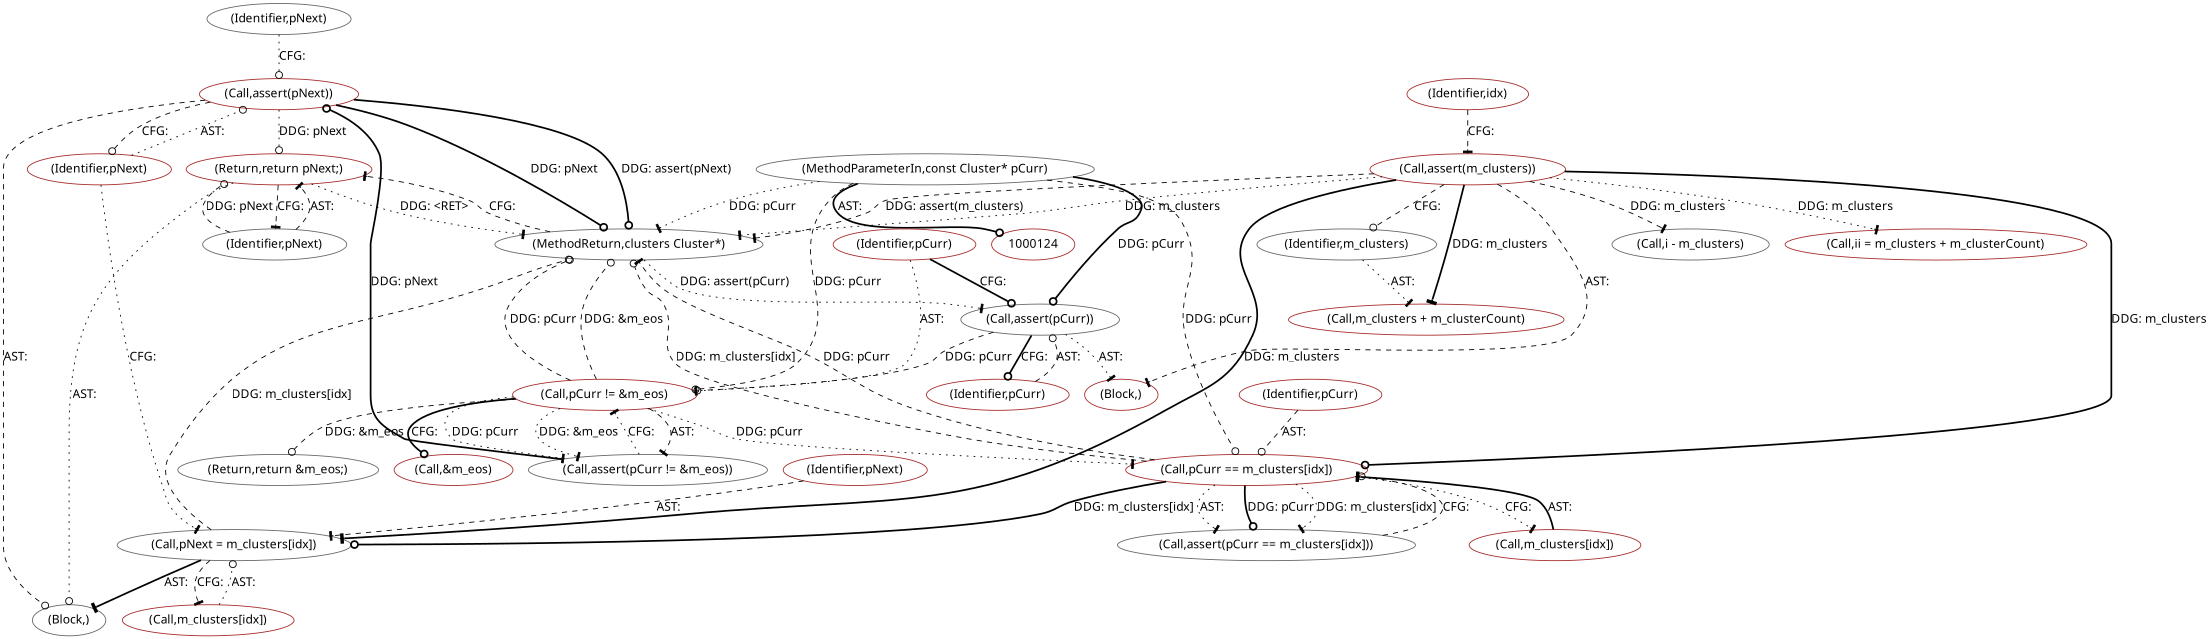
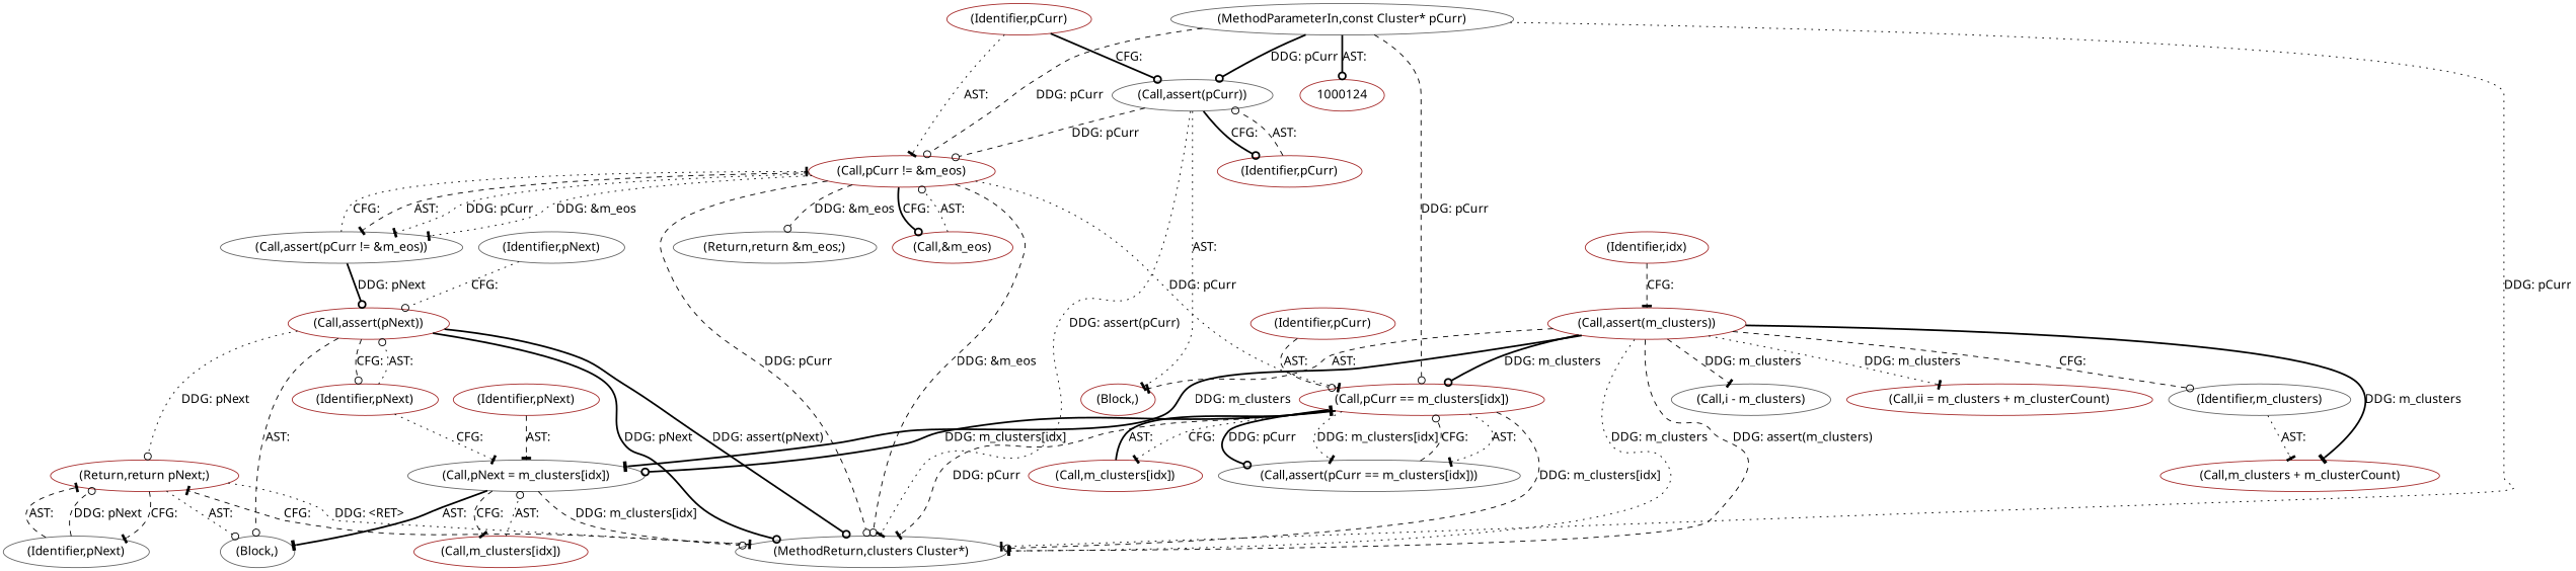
  digraph {
    fontname="Noto Sans"
    node [color=brown fontname="Noto Sans"]
    edge [arrowhead=odot fontname="Noto Sans" style=dashed]
    n1 [label="(Call,assert(pNext))"]
    n2 [label="(Return,return pNext;)"]
    n3 [color=gray40 label="(MethodReturn,clusters Cluster*)"]
    n4 [label="(Identifier,pNext)"]
    n5 [color=gray40 label="(Block,)"]
    n6 [color=gray40 label="(Identifier,pNext)"]
    n7 [color=gray40 label="(Call,pNext = m_clusters[idx])"]
    n8 [label="(Call,m_clusters[idx])"]
    n9 [label="(Call,pCurr == m_clusters[idx])"]
    n10 [color=gray40 label="(Call,assert(pCurr == m_clusters[idx]))"]
    n11 [label="(Call,m_clusters[idx])"]
    n12 [label="(Call,pCurr != &m_eos)"]
    n13 [color=gray40 label="(Call,assert(pCurr != &m_eos))"]
    n14 [color=gray40 label="(Return,return &m_eos;)"]
    n15 [label="(Call,&m_eos)"]
    n16 [color=gray40 label="(Call,assert(pCurr))"]
    n17 [label="(Block,)"]
    n18 [label="(Identifier,pCurr)"]
    n19 [color=gray40 label="(MethodParameterIn,const Cluster* pCurr)"]
    1000124
    n21 [label="(Call,assert(m_clusters))"]
    n22 [label="(Call,m_clusters + m_clusterCount)"]
    n23 [color=gray40 label="(Call,i - m_clusters)"]
    n24 [label="(Call,ii = m_clusters + m_clusterCount)"]
    n25 [color=gray40 label="(Identifier,m_clusters)"]
    n26 [label="(Identifier,idx)"]
    n27 [color=gray40 label="(Identifier,pNext)"]
    n28 [label="(Identifier,pCurr)"]
    n29 [label="(Identifier,pNext)"]
    n30 [label="(Identifier,pCurr)"]
    n1 -> n2 [label="DDG: pNext" style=dotted]
    n1 -> n3 [label="DDG: pNext" style=bold]
    n1 -> n3 [label="DDG: assert(pNext)" style=bold]
    n1 -> n4 [label="CFG: "]
    n1 -> n5 [label="AST: "]
    n2 -> n3 [arrowhead=tee label="DDG: <RET>" style=dotted]
    n2 -> n5 [label="AST: " style=dotted]
    n2 -> n6 [arrowhead=tee label="CFG: "]
    n3 -> n2 [arrowhead=tee label="CFG: "]
    n4 -> n1 [label="AST: " style=dotted]
    n4 -> n7 [arrowhead=tee label="CFG: " style=dotted]
    n6 -> n2 [arrowhead=tee label="AST: "]
    n6 -> n2 [label="DDG: pNext"]
    n7 -> n3 [label="DDG: m_clusters[idx]"]
    n7 -> n5 [arrowhead=tee label="AST: " style=bold]
    n7 -> n8 [arrowhead=tee label="CFG: "]
    n8 -> n7 [label="AST: " style=dotted]
    n9 -> n3 [arrowhead=tee label="DDG: pCurr"]
    n9 -> n3 [label="DDG: m_clusters[idx]"]
    n9 -> n7 [label="DDG: m_clusters[idx]" style=bold]
    n9 -> n10 [arrowhead=tee label="AST: " style=dotted]
    n9 -> n10 [label="DDG: pCurr" style=bold]
    n9 -> n10 [arrowhead=tee label="DDG: m_clusters[idx]" style=dotted]
    n9 -> n11 [arrowhead=tee label="CFG: " style=dotted]
    n10 -> n9 [label="CFG: "]
    n11 -> n9 [arrowhead=tee label="AST: " style=bold]
    n12 -> n3 [label="DDG: &m_eos"]
    n12 -> n3 [label="DDG: pCurr"]
    n12 -> n9 [arrowhead=tee label="DDG: pCurr" style=dotted]
    n12 -> n13 [arrowhead=tee label="AST: "]
    n12 -> n13 [arrowhead=tee label="DDG: pCurr" style=dotted]
    n12 -> n13 [arrowhead=tee label="DDG: &m_eos" style=dotted]
    n12 -> n14 [label="DDG: &m_eos"]
    n12 -> n15 [label="CFG: " style=bold]
    n13 -> n1 [label="DDG: pNext" style=bold]
    n13 -> n12 [arrowhead=tee label="CFG: " style=dotted]
-   n3 -> n16 [arrowhead=tee label="DDG: assert(pCurr)" style=dotted]
+   n15 -> n12 [label="AST: " style=dotted]
+   n16 -> n3 [arrowhead=tee label="DDG: assert(pCurr)" style=dotted]
    n16 -> n12 [label="DDG: pCurr"]
    n16 -> n17 [arrowhead=tee label="AST: " style=dotted]
    n16 -> n18 [label="CFG: " style=bold]
    n18 -> n16 [label="AST: "]
    n19 -> n3 [arrowhead=tee label="DDG: pCurr" style=dotted]
    n19 -> n9 [label="DDG: pCurr"]
    n19 -> n12 [label="DDG: pCurr"]
    n19 -> n16 [label="DDG: pCurr" style=bold]
    n19 -> 1000124 [label="AST: " style=bold]
    n21 -> n3 [arrowhead=tee label="DDG: assert(m_clusters)"]
    n21 -> n3 [arrowhead=tee label="DDG: m_clusters" style=dotted]
    n21 -> n7 [arrowhead=tee label="DDG: m_clusters" style=bold]
    n21 -> n9 [label="DDG: m_clusters" style=bold]
    n21 -> n17 [arrowhead=tee label="AST: "]
    n21 -> n22 [arrowhead=tee label="DDG: m_clusters" style=bold]
    n21 -> n23 [arrowhead=tee label="DDG: m_clusters"]
    n21 -> n24 [arrowhead=tee label="DDG: m_clusters" style=dotted]
    n21 -> n25 [label="CFG: "]
    n25 -> n22 [arrowhead=tee label="AST: " style=dotted]
    n26 -> n21 [arrowhead=tee label="CFG: "]
    n27 -> n1 [label="CFG: " style=dotted]
    n28 -> n9 [label="AST: "]
    n29 -> n7 [arrowhead=tee label="AST: "]
    n30 -> n12 [arrowhead=tee label="AST: " style=dotted]
    n30 -> n16 [label="CFG: " style=bold]
  }
